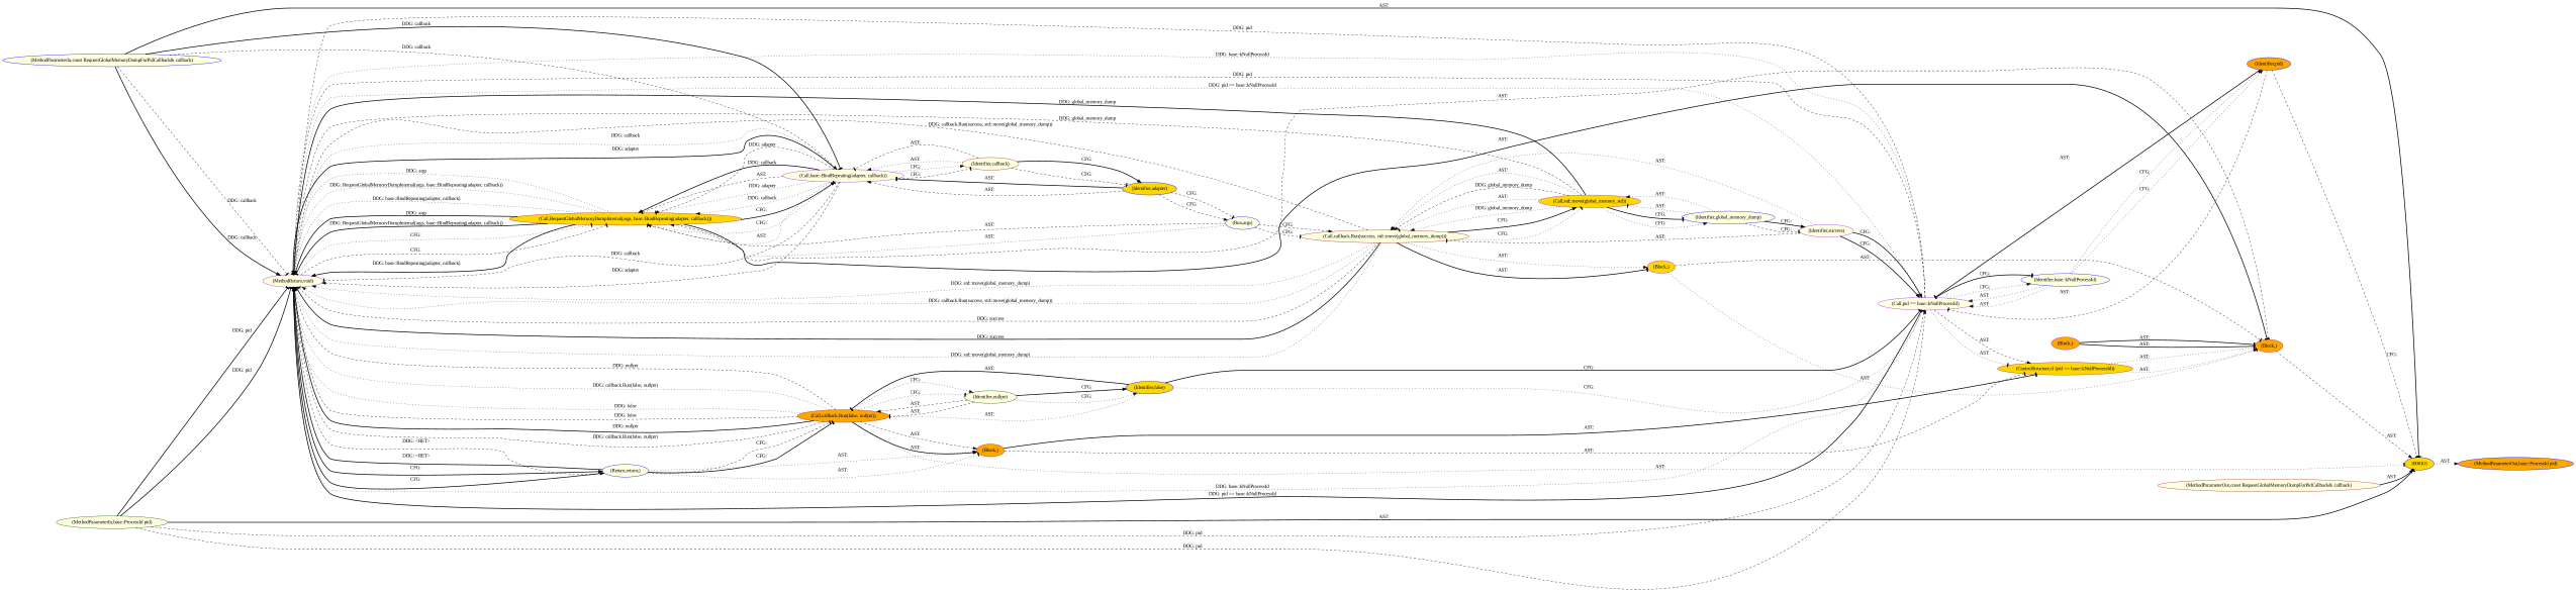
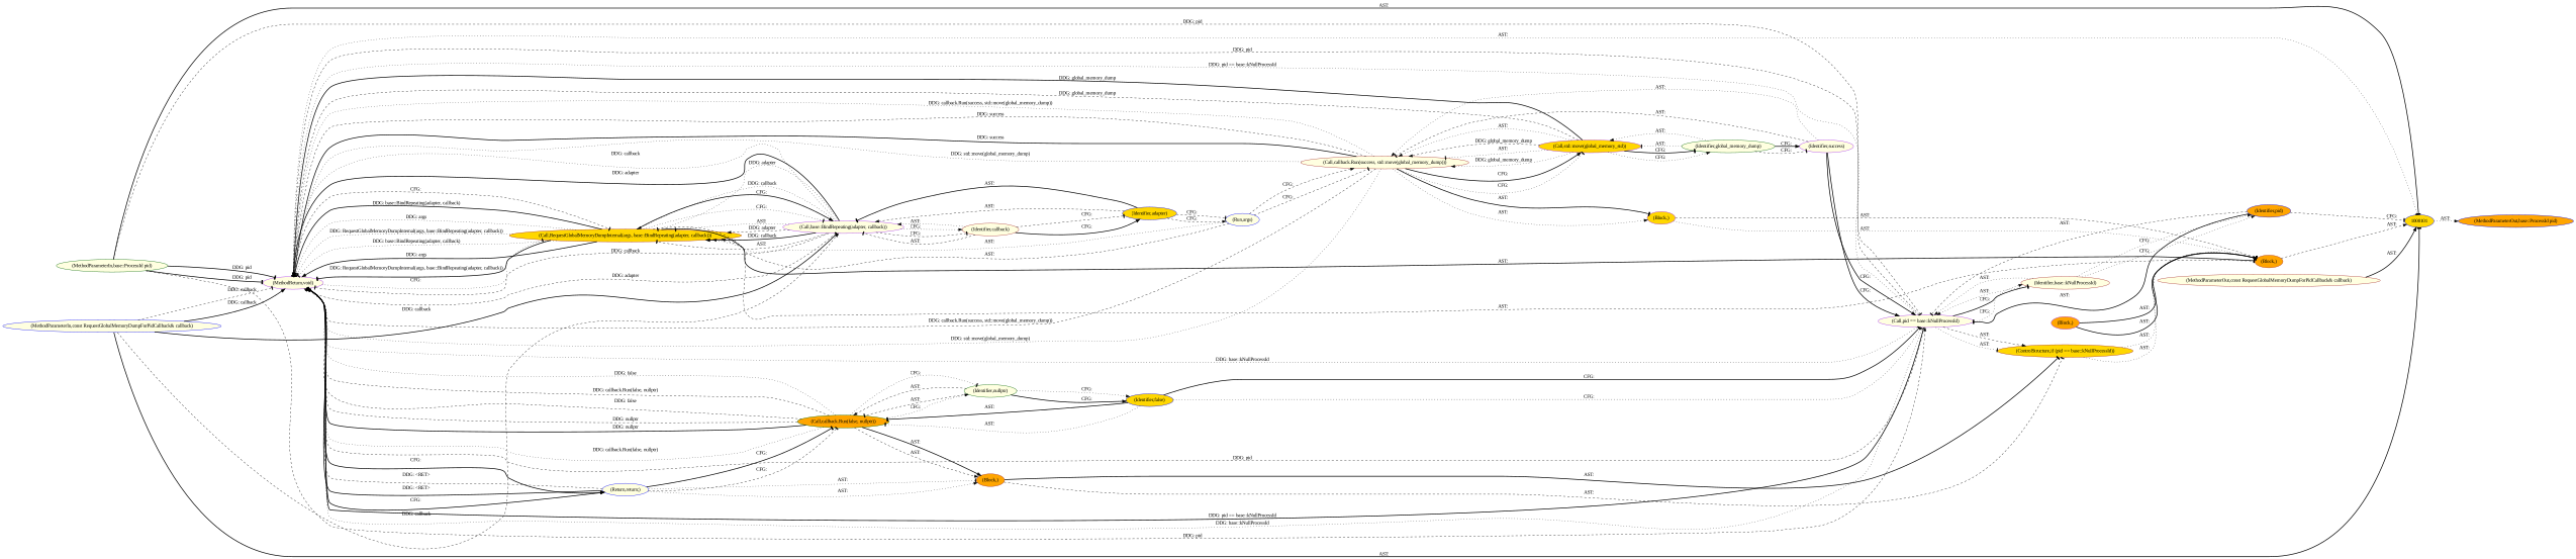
  digraph {
    fontname="Liberation Serif"
    rankdir=LR
    node [color=blue fillcolor=lightyellow fontname="Liberation Serif" style=filled]
    edge [arrowhead=tee fontname="Liberation Serif" style=dotted]
    n1 [color=purple label="(MethodReturn,void)"]
    n2 [color=brown fillcolor=gold label="(Call,RequestGlobalMemoryDumpInternal(args, base::BindRepeating(adapter, callback)))"]
    n3 [label="(Return,return;)"]
    1000101 [fillcolor=gold]
    n5 [color=brown fillcolor=orange label="(Block,)"]
    n6 [color=purple label="(Call,base::BindRepeating(adapter, callback))"]
    n7 [color=brown fillcolor=orange label="(Block,)"]
-   n8 [color=brown fillcolor=orange label="(Call,callback.Run(false, nullptr))"]
+   n8 [color=darkgreen fillcolor=orange label="(Call,callback.Run(false, nullptr))"]
    n9 [fillcolor=orange label="(MethodParameterOut,base::ProcessId pid)"]
    n10 [color=purple fillcolor=gold label="(Block,)"]
    n11 [color=purple label="(Identifier,success)"]
    n12 [color=brown label="(Call,callback.Run(success, std::move(global_memory_dump)))"]
    n13 [color=purple label="(Call,pid == base::kNullProcessId)"]
    n14 [color=purple fillcolor=gold label="(Call,std::move(global_memory_std))"]
-   n15 [label="(Identifier,base::kNullProcessId)"]
+   n15 [color=brown label="(Identifier,base::kNullProcessId)"]
    n16 [color=brown fillcolor=gold label="(ControlStructure,if (pid == base::kNullProcessId))"]
-   n17 [label="(Identifier,global_memory_dump)"]
+   n17 [color=darkgreen label="(Identifier,global_memory_dump)"]
    n18 [color=purple fillcolor=orange label="(Block,)"]
    n19 [color=brown label="(Identifier,callback)"]
    n20 [label="(Run,args)"]
    n21 [fillcolor=gold label="(Identifier,adapter)"]
    n22 [color=darkgreen label="(MethodParameterIn,base::ProcessId pid)"]
    n23 [label="(MethodParameterIn,const RequestGlobalMemoryDumpForPidCallback& callback)"]
    n24 [color=brown label="(MethodParameterOut,const RequestGlobalMemoryDumpForPidCallback& callback)"]
    n25 [fillcolor=orange label="(Identifier,pid)"]
    n26 [fillcolor=gold label="(Identifier,false)"]
    n27 [color=darkgreen label="(Identifier,nullptr)"]
    n1 -> n2 [label="CFG: "]
    n1 -> n2 [label="CFG: " style=dashed]
    n1 -> n3 [arrowhead=normal label="CFG: " style=bold]
    n1 -> n3 [arrowhead=normal label="CFG: " style=bold]
-   n8 -> 1000101 [label="AST: "]
+   n1 -> 1000101 [label="AST: "]
    n2 -> n1 [arrowhead=normal label="DDG: base::BindRepeating(adapter, callback)" style=bold]
    n2 -> n1 [label="DDG: args"]
    n2 -> n1 [arrowhead=normal label="DDG: RequestGlobalMemoryDumpInternal(args, base::BindRepeating(adapter, callback))"]
    n2 -> n1 [label="DDG: base::BindRepeating(adapter, callback)"]
    n2 -> n1 [arrowhead=normal label="DDG: args" style=bold]
    n2 -> n1 [label="DDG: RequestGlobalMemoryDumpInternal(args, base::BindRepeating(adapter, callback))" style=bold]
    n2 -> n5 [label="AST: " style=dashed]
    n2 -> n5 [label="AST: " style=bold]
    n2 -> n6 [arrowhead=normal label="CFG: " style=bold]
    n2 -> n6 [label="CFG: "]
    n3 -> n1 [label="DDG: <RET>" style=dashed]
    n3 -> n1 [label="DDG: <RET>" style=bold]
    n3 -> n7 [arrowhead=normal label="AST: "]
    n3 -> n7 [label="AST: "]
    n3 -> n8 [label="CFG: " style=bold]
    n3 -> n8 [label="CFG: " style=dashed]
    1000101 -> n9 [arrowhead=normal label="AST: "]
    n5 -> 1000101 [arrowhead=normal label="AST: " style=dashed]
    n6 -> n1 [arrowhead=normal label="DDG: adapter" style=dashed]
    n6 -> n1 [label="DDG: callback"]
    n6 -> n1 [arrowhead=normal label="DDG: adapter" style=bold]
    n6 -> n1 [label="DDG: callback" style=dashed]
    n6 -> n2 [label="AST: "]
    n6 -> n2 [arrowhead=normal label="DDG: adapter" style=dashed]
    n6 -> n2 [arrowhead=normal label="DDG: callback" style=bold]
    n6 -> n2 [label="AST: " style=dashed]
    n6 -> n2 [label="DDG: adapter"]
    n6 -> n2 [arrowhead=normal label="DDG: callback"]
    n6 -> n19 [arrowhead=normal label="CFG: "]
    n6 -> n19 [label="CFG: " style=dashed]
    n7 -> n16 [label="AST: " style=bold]
    n7 -> n16 [label="AST: " style=dashed]
    n8 -> n1 [label="DDG: nullptr" style=dashed]
    n8 -> n1 [label="DDG: callback.Run(false, nullptr)"]
    n8 -> n1 [arrowhead=normal label="DDG: false"]
    n8 -> n1 [arrowhead=normal label="DDG: nullptr" style=bold]
    n8 -> n1 [arrowhead=normal label="DDG: callback.Run(false, nullptr)" style=dashed]
    n8 -> n1 [arrowhead=normal label="DDG: false" style=dashed]
    n8 -> n7 [arrowhead=normal label="AST: " style=bold]
    n8 -> n7 [arrowhead=normal label="AST: " style=dashed]
    n8 -> n27 [arrowhead=normal label="CFG: "]
    n8 -> n27 [label="CFG: "]
    n10 -> n5 [label="AST: "]
    n10 -> n5 [label="AST: " style=dashed]
    n11 -> n12 [arrowhead=normal label="AST: "]
    n11 -> n12 [label="AST: " style=dashed]
    n11 -> n13 [arrowhead=normal label="CFG: " style=bold]
    n11 -> n13 [arrowhead=normal label="CFG: " style=bold]
    n12 -> n1 [arrowhead=normal label="DDG: std::move(global_memory_dump)"]
    n12 -> n1 [arrowhead=normal label="DDG: callback.Run(success, std::move(global_memory_dump))"]
    n12 -> n1 [label="DDG: success" style=dashed]
    n12 -> n1 [arrowhead=normal label="DDG: std::move(global_memory_dump)"]
    n12 -> n1 [label="DDG: callback.Run(success, std::move(global_memory_dump))" style=dashed]
    n12 -> n1 [label="DDG: success" style=bold]
    n12 -> n10 [label="AST: " style=bold]
    n12 -> n10 [arrowhead=normal label="AST: "]
    n12 -> n14 [arrowhead=normal label="CFG: " style=bold]
    n12 -> n14 [label="CFG: "]
    n13 -> n1 [label="DDG: base::kNullProcessId"]
    n13 -> n1 [label="DDG: pid" style=dashed]
    n13 -> n1 [arrowhead=normal label="DDG: pid == base::kNullProcessId" style=bold]
    n13 -> n1 [arrowhead=normal label="DDG: base::kNullProcessId"]
    n13 -> n1 [label="DDG: pid" style=dashed]
    n13 -> n1 [label="DDG: pid == base::kNullProcessId"]
    n13 -> n15 [label="CFG: " style=bold]
    n13 -> n15 [arrowhead=normal label="CFG: "]
    n13 -> n16 [arrowhead=normal label="AST: " style=dashed]
    n13 -> n16 [label="AST: "]
    n14 -> n1 [arrowhead=normal label="DDG: global_memory_dump" style=bold]
    n14 -> n1 [arrowhead=normal label="DDG: global_memory_dump" style=dashed]
    n14 -> n12 [arrowhead=normal label="AST: "]
    n14 -> n12 [arrowhead=normal label="DDG: global_memory_dump" style=dashed]
    n14 -> n12 [label="AST: "]
    n14 -> n12 [arrowhead=normal label="DDG: global_memory_dump"]
    n14 -> n17 [label="CFG: " style=bold]
    n14 -> n17 [arrowhead=normal label="CFG: "]
    n15 -> n13 [arrowhead=normal label="AST: "]
    n15 -> n13 [arrowhead=normal label="AST: "]
    n15 -> n25 [arrowhead=normal label="CFG: "]
    n15 -> n25 [arrowhead=normal label="CFG: "]
    n16 -> n5 [arrowhead=normal label="AST: "]
    n16 -> n5 [label="AST: "]
    n17 -> n11 [arrowhead=normal label="CFG: " style=bold]
    n17 -> n11 [label="CFG: " style=dashed]
    n17 -> n14 [arrowhead=normal label="AST: "]
    n17 -> n14 [label="AST: "]
    n18 -> n5 [label="AST: " style=bold]
    n18 -> n5 [label="AST: " style=bold]
    n19 -> n6 [label="AST: " style=dashed]
    n19 -> n6 [arrowhead=normal label="AST: "]
    n19 -> n21 [arrowhead=normal label="CFG: " style=bold]
    n19 -> n21 [label="CFG: " style=dashed]
    n20 -> n2 [arrowhead=normal label="AST: "]
    n20 -> n2 [arrowhead=normal label="AST: " style=dashed]
    n20 -> n12 [arrowhead=normal label="CFG: " style=dashed]
    n20 -> n12 [label="CFG: " style=dashed]
    n21 -> n6 [label="AST: " style=bold]
    n21 -> n6 [arrowhead=normal label="AST: " style=dashed]
    n21 -> n20 [arrowhead=normal label="CFG: " style=dashed]
    n21 -> n20 [label="CFG: " style=dashed]
    n22 -> n1 [label="DDG: pid" style=bold]
    n22 -> n1 [label="DDG: pid" style=bold]
    n22 -> 1000101 [label="AST: " style=bold]
    n22 -> n13 [label="DDG: pid" style=dashed]
    n22 -> n13 [arrowhead=normal label="DDG: pid" style=dashed]
    n23 -> n1 [label="DDG: callback" style=dashed]
    n23 -> n1 [arrowhead=normal label="DDG: callback" style=bold]
    n23 -> 1000101 [label="AST: " style=bold]
    n23 -> n6 [label="DDG: callback" style=bold]
    n23 -> n6 [arrowhead=normal label="DDG: callback" style=dashed]
    n24 -> 1000101 [arrowhead=normal label="AST: " style=bold]
    n25 -> 1000101 [label="CFG: " style=dashed]
    n25 -> n13 [label="AST: " style=dashed]
    n25 -> n13 [label="AST: " style=bold]
    n26 -> n8 [label="AST: "]
    n26 -> n8 [label="AST: " style=bold]
    n26 -> n13 [label="CFG: "]
    n26 -> n13 [label="CFG: " style=bold]
    n27 -> n8 [arrowhead=normal label="AST: " style=dashed]
    n27 -> n8 [label="AST: " style=dashed]
    n27 -> n26 [arrowhead=normal label="CFG: "]
    n27 -> n26 [arrowhead=normal label="CFG: " style=bold]
  }
